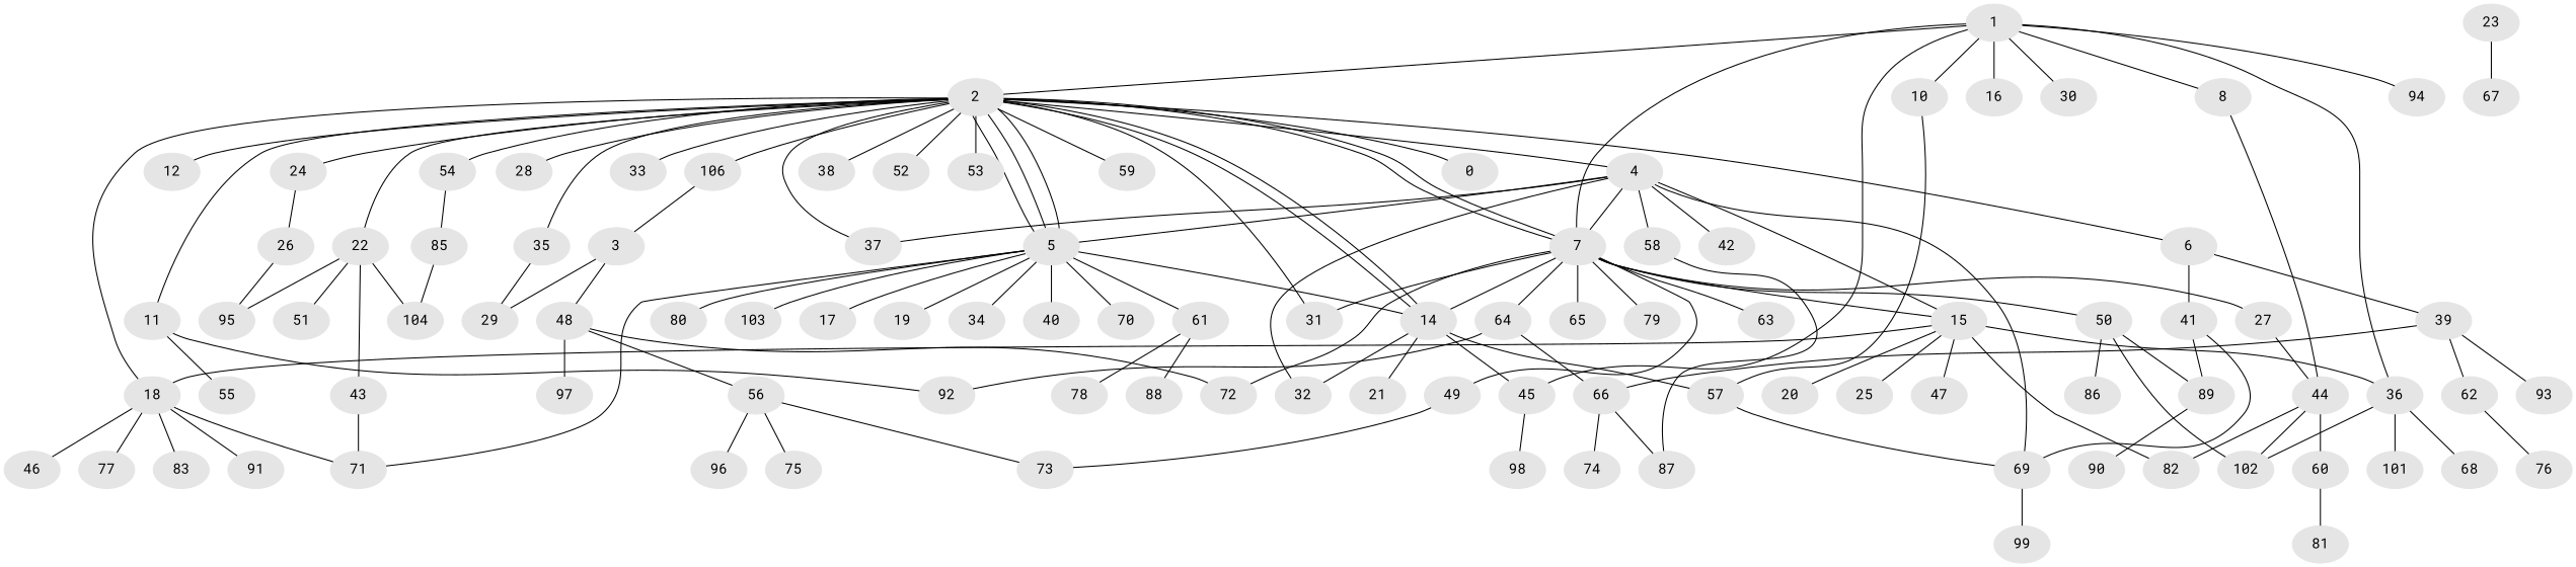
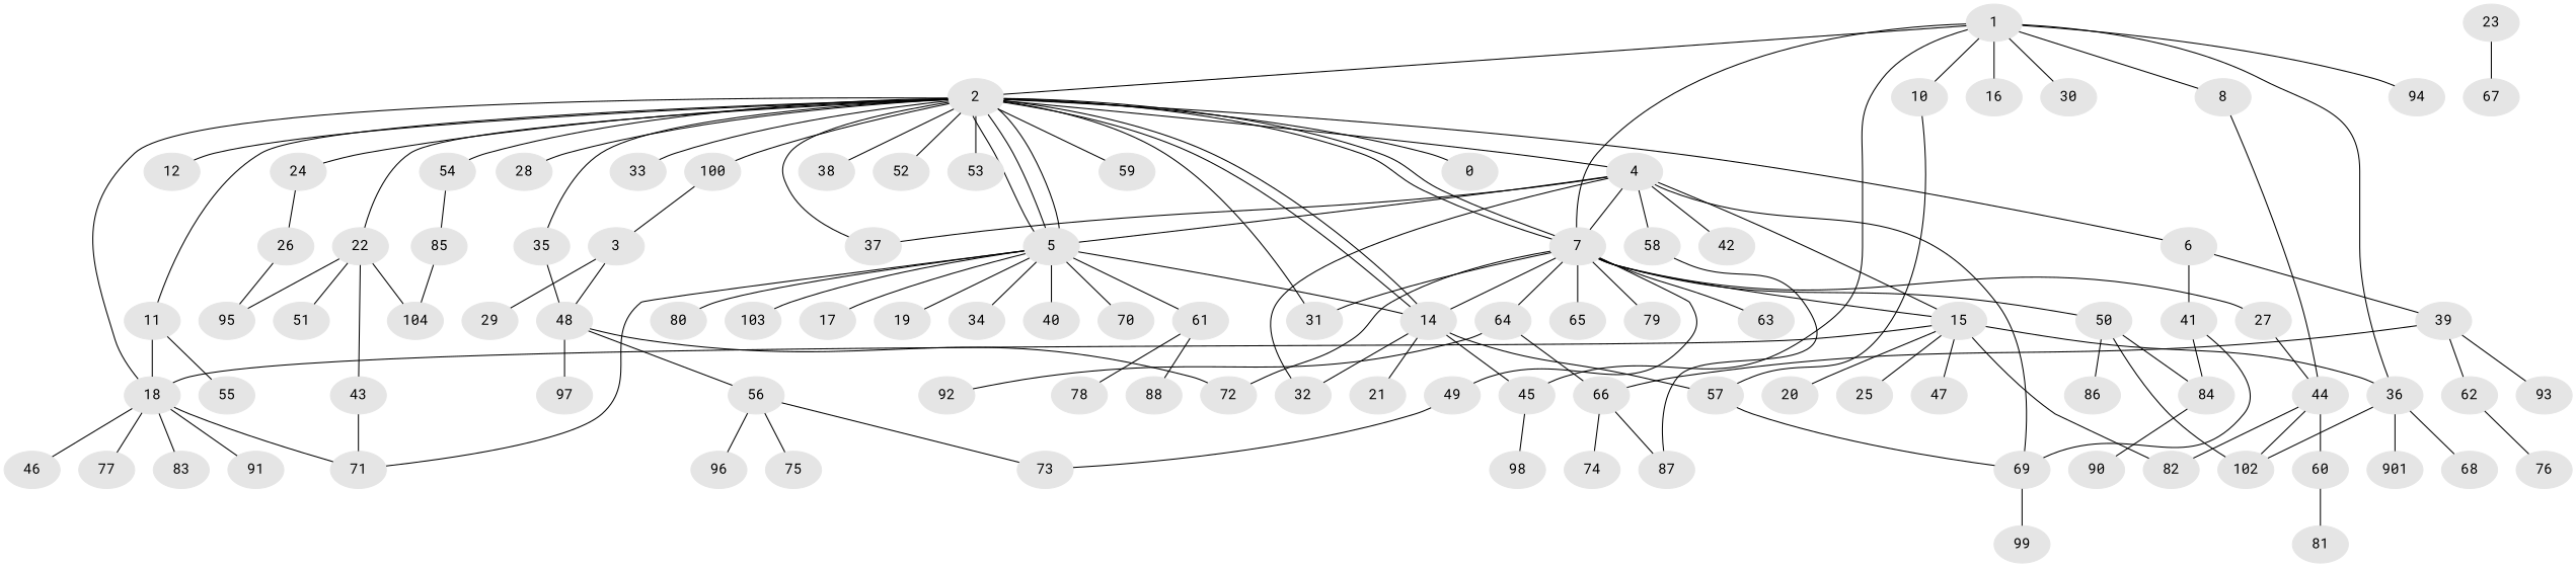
  graph {
    fontname="Roboto Mono"
    node [color=gray90 fontname="Roboto Mono" style=filled]
    edge [fontname="Roboto Mono"]
    1
    2
    7
    8
    10
    16
    30
    36
    45
    94
    4
    5
    6
    n14 [label=0]
    11
    12
    14
    18
    22
    24
    28
    31
    33
    35
    37
    38
    52
    53
    54
    59
-   100 [label=106]
+   100
    15
    27
    49
    50
    63
    64
    65
    72
    79
    44
    57
    68
-   101
+   101 [label=901]
    102
    98
    3
    29
    48
    32
    42
    58
    69
    17
    19
    34
    40
    61
    70
    71
    80
    103
    39
    41
    55
    92
    21
    46
    77
    83
    91
    43
    51
    95
    104
    26
    85
    56
    97
    20
    25
    47
    82
    87
    99
    78
    88
    62
    66
    93
-   84 [label=89]
+   84
    73
    86
    60
    23
    67
    76
    74
    90
    81
    75
    96
    1 -- 2
    1 -- 7
    1 -- 8
    1 -- 10
    1 -- 16
    1 -- 30
    1 -- 36
    1 -- 45
    1 -- 94
    2 -- 7
    2 -- 7
    2 -- 4
    2 -- 5
    2 -- 5
    2 -- 5
    2 -- 6
    2 -- n14
    2 -- 11
    2 -- 12
    2 -- 14
    2 -- 14
    2 -- 18
    2 -- 22
    2 -- 24
    2 -- 28
    2 -- 31
    2 -- 33
    2 -- 35
    2 -- 37
    2 -- 38
    2 -- 52
    2 -- 53
    2 -- 54
    2 -- 59
    2 -- 100
    7 -- 14
    7 -- 31
    7 -- 15
    7 -- 27
    7 -- 49
    7 -- 50
    7 -- 63
    7 -- 64
    7 -- 65
    7 -- 72
    7 -- 79
    8 -- 44
    10 -- 57
    36 -- 68
    36 -- 101
    36 -- 102
    45 -- 98
    4 -- 7
    4 -- 5
    4 -- 37
    4 -- 15
    4 -- 32
    4 -- 42
    4 -- 58
    4 -- 69
    5 -- 14
    5 -- 17
    5 -- 19
    5 -- 34
    5 -- 40
    5 -- 61
    5 -- 70
    5 -- 71
    5 -- 80
    5 -- 103
    6 -- 39
    6 -- 41
    11 -- 55
-   11 -- 92
+   11 -- 18
    14 -- 45
    14 -- 57
    14 -- 32
    14 -- 21
    18 -- 71
    18 -- 46
    18 -- 77
    18 -- 83
    18 -- 91
    22 -- 43
    22 -- 51
    22 -- 95
    22 -- 104
    24 -- 26
-   35 -- 29
+   35 -- 48
    54 -- 85
    100 -- 3
    15 -- 36
    15 -- 18
    15 -- 20
    15 -- 25
    15 -- 47
    15 -- 82
    27 -- 44
    49 -- 73
    50 -- 102
    50 -- 84
    50 -- 86
    64 -- 92
    64 -- 66
    44 -- 102
    44 -- 82
    44 -- 60
    57 -- 69
    3 -- 29
    3 -- 48
    48 -- 72
    48 -- 56
    48 -- 97
    58 -- 87
    69 -- 99
    61 -- 78
    61 -- 88
    39 -- 62
    39 -- 66
    39 -- 93
    41 -- 69
    41 -- 84
    43 -- 71
    26 -- 95
    85 -- 104
    56 -- 73
    56 -- 75
    56 -- 96
    62 -- 76
    66 -- 87
    66 -- 74
    84 -- 90
    60 -- 81
    23 -- 67
  }
